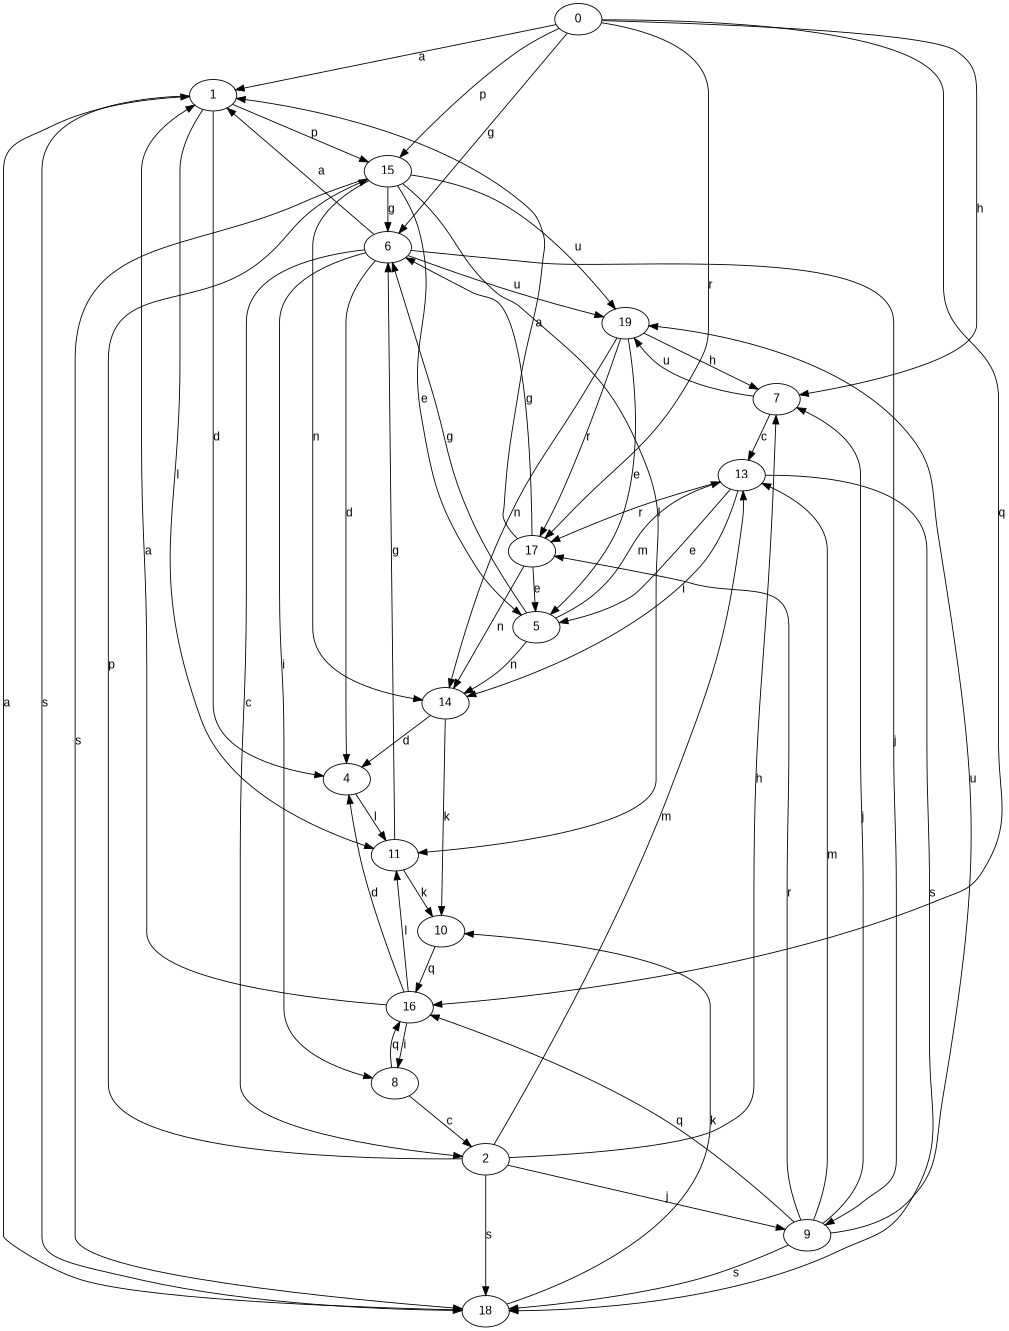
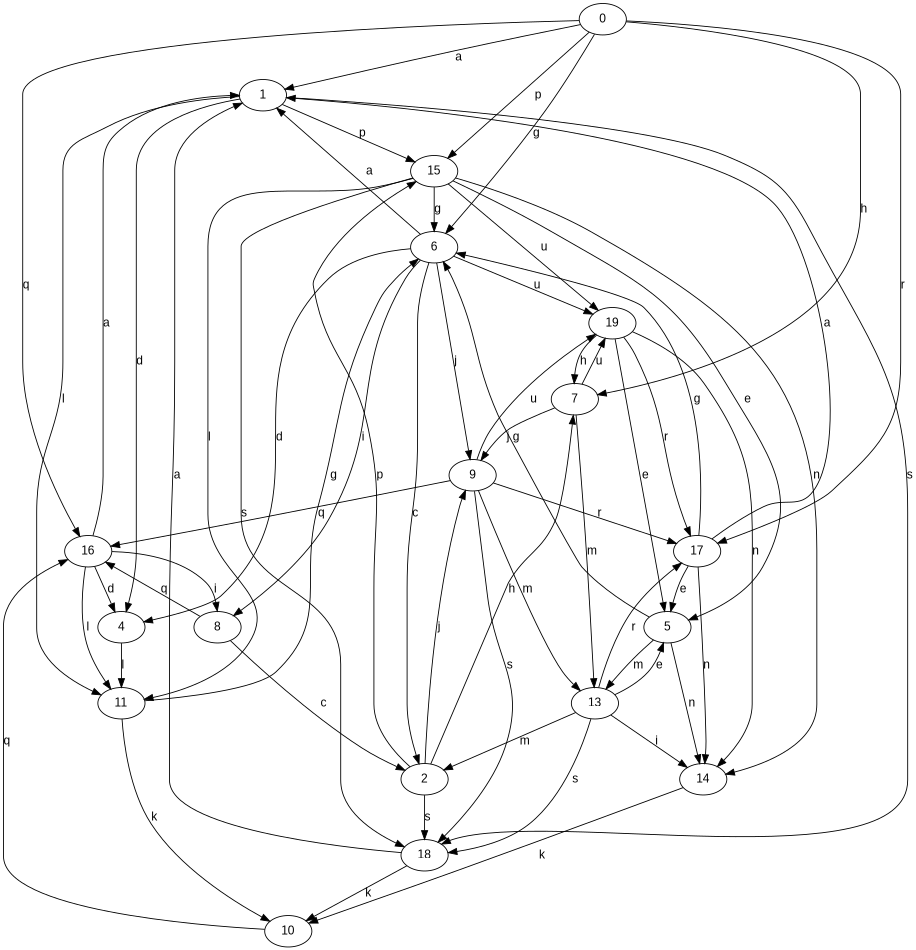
  strict digraph {
    fontname="Liberation Sans"
    node [fontname="Liberation Sans"]
    edge [fontname="Liberation Sans"]
    0
    1
    6
    7
    15
    16
    17
    4
    11
    18
    2
    9
    8
    19
    13
    5
    14
    10
    0 -> 1 [label=a]
    0 -> 6 [label=g]
    0 -> 7 [label=h]
    0 -> 15 [label=p]
    0 -> 16 [label=q]
    0 -> 17 [label=r]
    1 -> 15 [label=p]
    1 -> 4 [label=d]
    1 -> 11 [label=l]
    1 -> 18 [label=s]
    6 -> 1 [label=a]
    6 -> 4 [label=d]
    6 -> 2 [label=c]
    6 -> 9 [label=j]
    6 -> 8 [label=i]
    6 -> 19 [label=u]
-   9 -> 7 [label=j]
+   7 -> 9 [label=j]
    7 -> 19 [label=u]
-   7 -> 13 [label=c]
+   7 -> 13 [label=m]
    15 -> 6 [label=g]
    15 -> 11 [label=l]
    15 -> 18 [label=s]
    15 -> 19 [label=u]
    15 -> 5 [label=e]
    15 -> 14 [label=n]
    16 -> 1 [label=a]
    16 -> 4 [label=d]
    16 -> 11 [label=l]
    16 -> 8 [label=i]
    17 -> 1 [label=a]
    17 -> 6 [label=g]
    17 -> 5 [label=e]
    17 -> 14 [label=n]
    4 -> 11 [label=l]
    11 -> 6 [label=g]
    11 -> 10 [label=k]
    18 -> 1 [label=a]
    18 -> 10 [label=k]
    2 -> 7 [label=h]
    2 -> 15 [label=p]
    2 -> 18 [label=s]
    2 -> 9 [label=j]
-   2 -> 13 [label=m]
+   13 -> 2 [label=m]
    9 -> 16 [label=q]
    9 -> 17 [label=r]
    9 -> 18 [label=s]
    9 -> 19 [label=u]
    9 -> 13 [label=m]
    8 -> 16 [label=q]
    8 -> 2 [label=c]
    19 -> 7 [label=h]
    19 -> 17 [label=r]
    19 -> 5 [label=e]
    19 -> 14 [label=n]
    13 -> 17 [label=r]
    13 -> 18 [label=s]
    13 -> 5 [label=e]
    13 -> 14 [label=i]
    5 -> 6 [label=g]
    5 -> 13 [label=m]
    5 -> 14 [label=n]
-   14 -> 4 [label=d]
    14 -> 10 [label=k]
    10 -> 16 [label=q]
  }
